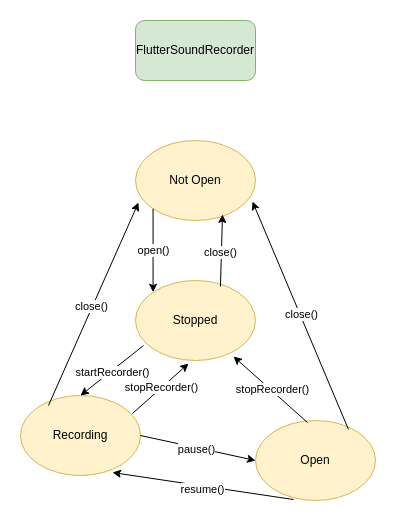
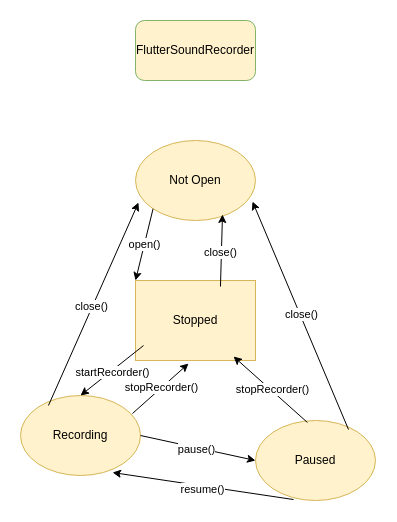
  <mxCell id="0" />
  <mxCell id="1" parent="0" />
- <mxCell id="2" value="FlutterSoundRecorder" style="rounded=1;whiteSpace=wrap;html=1;fillColor=#d5e8d4;strokeColor=#82b366;" parent="1" vertex="1"><mxGeometry x="135" y="20" width="120" height="60" as="geometry" /></mxCell>
+ <mxCell id="2" value="FlutterSoundRecorder" style="rounded=1;whiteSpace=wrap;html=1;fillColor=#fff2cc;strokeColor=#82b366;" parent="1" vertex="1"><mxGeometry x="135" y="20" width="120" height="60" as="geometry" /></mxCell>
  <mxCell id="3" value="Not Open" style="ellipse;whiteSpace=wrap;html=1;fillColor=#fff2cc;strokeColor=#d6b656;" parent="1" vertex="1"><mxGeometry x="135" y="140" width="120" height="80" as="geometry" /></mxCell>
- <mxCell id="4" value="Stopped" style="ellipse;whiteSpace=wrap;html=1;fillColor=#fff2cc;strokeColor=#d6b656;" parent="1" vertex="1"><mxGeometry x="135" y="280" width="120" height="80" as="geometry" /></mxCell>
+ <mxCell id="4" value="Stopped" style="whiteSpace=wrap;html=1;fillColor=#fff2cc;strokeColor=#d6b656;rounded=0;" parent="1" vertex="1"><mxGeometry x="135" y="280" width="120" height="80" as="geometry" /></mxCell>
  <mxCell id="5" value="Recording" style="ellipse;whiteSpace=wrap;html=1;fillColor=#fff2cc;strokeColor=#d6b656;" parent="1" vertex="1"><mxGeometry x="20" y="395" width="120" height="80" as="geometry" /></mxCell>
- <mxCell id="6" value="Open" style="ellipse;whiteSpace=wrap;html=1;fillColor=#fff2cc;strokeColor=#d6b656;" parent="1" vertex="1"><mxGeometry x="255" y="420" width="120" height="80" as="geometry" /></mxCell>
+ <mxCell id="6" value="Paused" style="ellipse;whiteSpace=wrap;html=1;fillColor=#fff2cc;strokeColor=#d6b656;" parent="1" vertex="1"><mxGeometry x="255" y="420" width="120" height="80" as="geometry" /></mxCell>
  <mxCell id="7" value="open()" style="endArrow=classic;html=1;rounded=0;entryX=0;entryY=0;entryDx=0;entryDy=0;exitX=0;exitY=1;exitDx=0;exitDy=0;" parent="1" source="3" target="4" edge="1"><mxGeometry width="50" height="50" relative="1" as="geometry"><mxPoint x="125" y="220" as="sourcePoint" /><mxPoint x="225" y="520" as="targetPoint" /><Array as="points" /></mxGeometry></mxCell>
  <mxCell id="8" value="" style="endArrow=classic;html=1;rounded=0;exitX=0.708;exitY=0.075;exitDx=0;exitDy=0;exitPerimeter=0;entryX=0.725;entryY=0.925;entryDx=0;entryDy=0;entryPerimeter=0;" parent="1" source="4" target="3" edge="1"><mxGeometry width="50" height="50" relative="1" as="geometry"><mxPoint x="165" y="570" as="sourcePoint" /><mxPoint x="215" y="520" as="targetPoint" /></mxGeometry></mxCell>
  <mxCell id="9" value="close()" style="edgeLabel;html=1;align=center;verticalAlign=middle;resizable=0;points=[];" parent="8" vertex="1" connectable="0"><mxGeometry x="-0.056" y="1" relative="1" as="geometry"><mxPoint as="offset" /></mxGeometry></mxCell>
  <mxCell id="10" value="" style="endArrow=classic;html=1;rounded=0;exitX=0.067;exitY=0.813;exitDx=0;exitDy=0;exitPerimeter=0;entryX=0.5;entryY=0;entryDx=0;entryDy=0;" parent="1" source="4" target="5" edge="1"><mxGeometry width="50" height="50" relative="1" as="geometry"><mxPoint x="165" y="570" as="sourcePoint" /><mxPoint x="215" y="520" as="targetPoint" /></mxGeometry></mxCell>
  <mxCell id="11" value="startRecorder()" style="edgeLabel;html=1;align=center;verticalAlign=middle;resizable=0;points=[];" parent="10" vertex="1" connectable="0"><mxGeometry x="0.022" y="1" relative="1" as="geometry"><mxPoint as="offset" /></mxGeometry></mxCell>
  <mxCell id="12" value="" style="endArrow=classic;html=1;rounded=0;exitX=0.933;exitY=0.225;exitDx=0;exitDy=0;exitPerimeter=0;entryX=0.442;entryY=1.038;entryDx=0;entryDy=0;entryPerimeter=0;" parent="1" source="5" target="4" edge="1"><mxGeometry width="50" height="50" relative="1" as="geometry"><mxPoint x="85" y="570" as="sourcePoint" /><mxPoint x="135" y="520" as="targetPoint" /></mxGeometry></mxCell>
  <mxCell id="13" value="stopRecorder()" style="edgeLabel;html=1;align=center;verticalAlign=middle;resizable=0;points=[];" parent="12" vertex="1" connectable="0"><mxGeometry x="0.047" y="1" relative="1" as="geometry"><mxPoint as="offset" /></mxGeometry></mxCell>
  <mxCell id="14" value="" style="endArrow=classic;html=1;rounded=0;exitX=1;exitY=0.5;exitDx=0;exitDy=0;entryX=0;entryY=0.5;entryDx=0;entryDy=0;" parent="1" source="5" target="6" edge="1"><mxGeometry width="50" height="50" relative="1" as="geometry"><mxPoint x="85" y="570" as="sourcePoint" /><mxPoint x="135" y="520" as="targetPoint" /></mxGeometry></mxCell>
  <mxCell id="15" value="pause()" style="edgeLabel;html=1;align=center;verticalAlign=middle;resizable=0;points=[];" parent="14" vertex="1" connectable="0"><mxGeometry x="-0.033" y="-1" relative="1" as="geometry"><mxPoint as="offset" /></mxGeometry></mxCell>
  <mxCell id="16" value="" style="endArrow=classic;html=1;rounded=0;exitX=0.317;exitY=0.988;exitDx=0;exitDy=0;exitPerimeter=0;entryX=0.767;entryY=0.963;entryDx=0;entryDy=0;entryPerimeter=0;" parent="1" source="6" target="5" edge="1"><mxGeometry width="50" height="50" relative="1" as="geometry"><mxPoint x="85" y="570" as="sourcePoint" /><mxPoint x="135" y="520" as="targetPoint" /></mxGeometry></mxCell>
  <mxCell id="17" value="resume()" style="edgeLabel;html=1;align=center;verticalAlign=middle;resizable=0;points=[];" parent="16" vertex="1" connectable="0"><mxGeometry x="0.0" y="3" relative="1" as="geometry"><mxPoint as="offset" /></mxGeometry></mxCell>
  <mxCell id="18" value="" style="endArrow=classic;html=1;rounded=0;exitX=0.433;exitY=0.025;exitDx=0;exitDy=0;exitPerimeter=0;entryX=0.817;entryY=0.95;entryDx=0;entryDy=0;entryPerimeter=0;" parent="1" source="6" target="4" edge="1"><mxGeometry width="50" height="50" relative="1" as="geometry"><mxPoint x="85" y="570" as="sourcePoint" /><mxPoint x="135" y="520" as="targetPoint" /></mxGeometry></mxCell>
  <mxCell id="19" value="stopRecorder()" style="edgeLabel;html=1;align=center;verticalAlign=middle;resizable=0;points=[];" parent="18" vertex="1" connectable="0"><mxGeometry x="-0.015" y="-1" relative="1" as="geometry"><mxPoint as="offset" /></mxGeometry></mxCell>
  <mxCell id="20" value="" style="endArrow=classic;html=1;rounded=0;exitX=0.233;exitY=0.125;exitDx=0;exitDy=0;exitPerimeter=0;entryX=0.025;entryY=0.775;entryDx=0;entryDy=0;entryPerimeter=0;" parent="1" source="5" target="3" edge="1"><mxGeometry width="50" height="50" relative="1" as="geometry"><mxPoint x="85" y="570" as="sourcePoint" /><mxPoint x="135" y="520" as="targetPoint" /></mxGeometry></mxCell>
  <mxCell id="21" value="close()" style="edgeLabel;html=1;align=center;verticalAlign=middle;resizable=0;points=[];" parent="20" vertex="1" connectable="0"><mxGeometry x="-0.03" y="1" relative="1" as="geometry"><mxPoint as="offset" /></mxGeometry></mxCell>
  <mxCell id="22" value="" style="endArrow=classic;html=1;rounded=0;exitX=0.775;exitY=0.113;exitDx=0;exitDy=0;exitPerimeter=0;entryX=0.975;entryY=0.763;entryDx=0;entryDy=0;entryPerimeter=0;" parent="1" source="6" target="3" edge="1"><mxGeometry width="50" height="50" relative="1" as="geometry"><mxPoint x="85" y="570" as="sourcePoint" /><mxPoint x="135" y="520" as="targetPoint" /></mxGeometry></mxCell>
  <mxCell id="23" value="close()" style="edgeLabel;html=1;align=center;verticalAlign=middle;resizable=0;points=[];" parent="22" vertex="1" connectable="0"><mxGeometry x="0.008" relative="1" as="geometry"><mxPoint x="1" as="offset" /></mxGeometry></mxCell>
